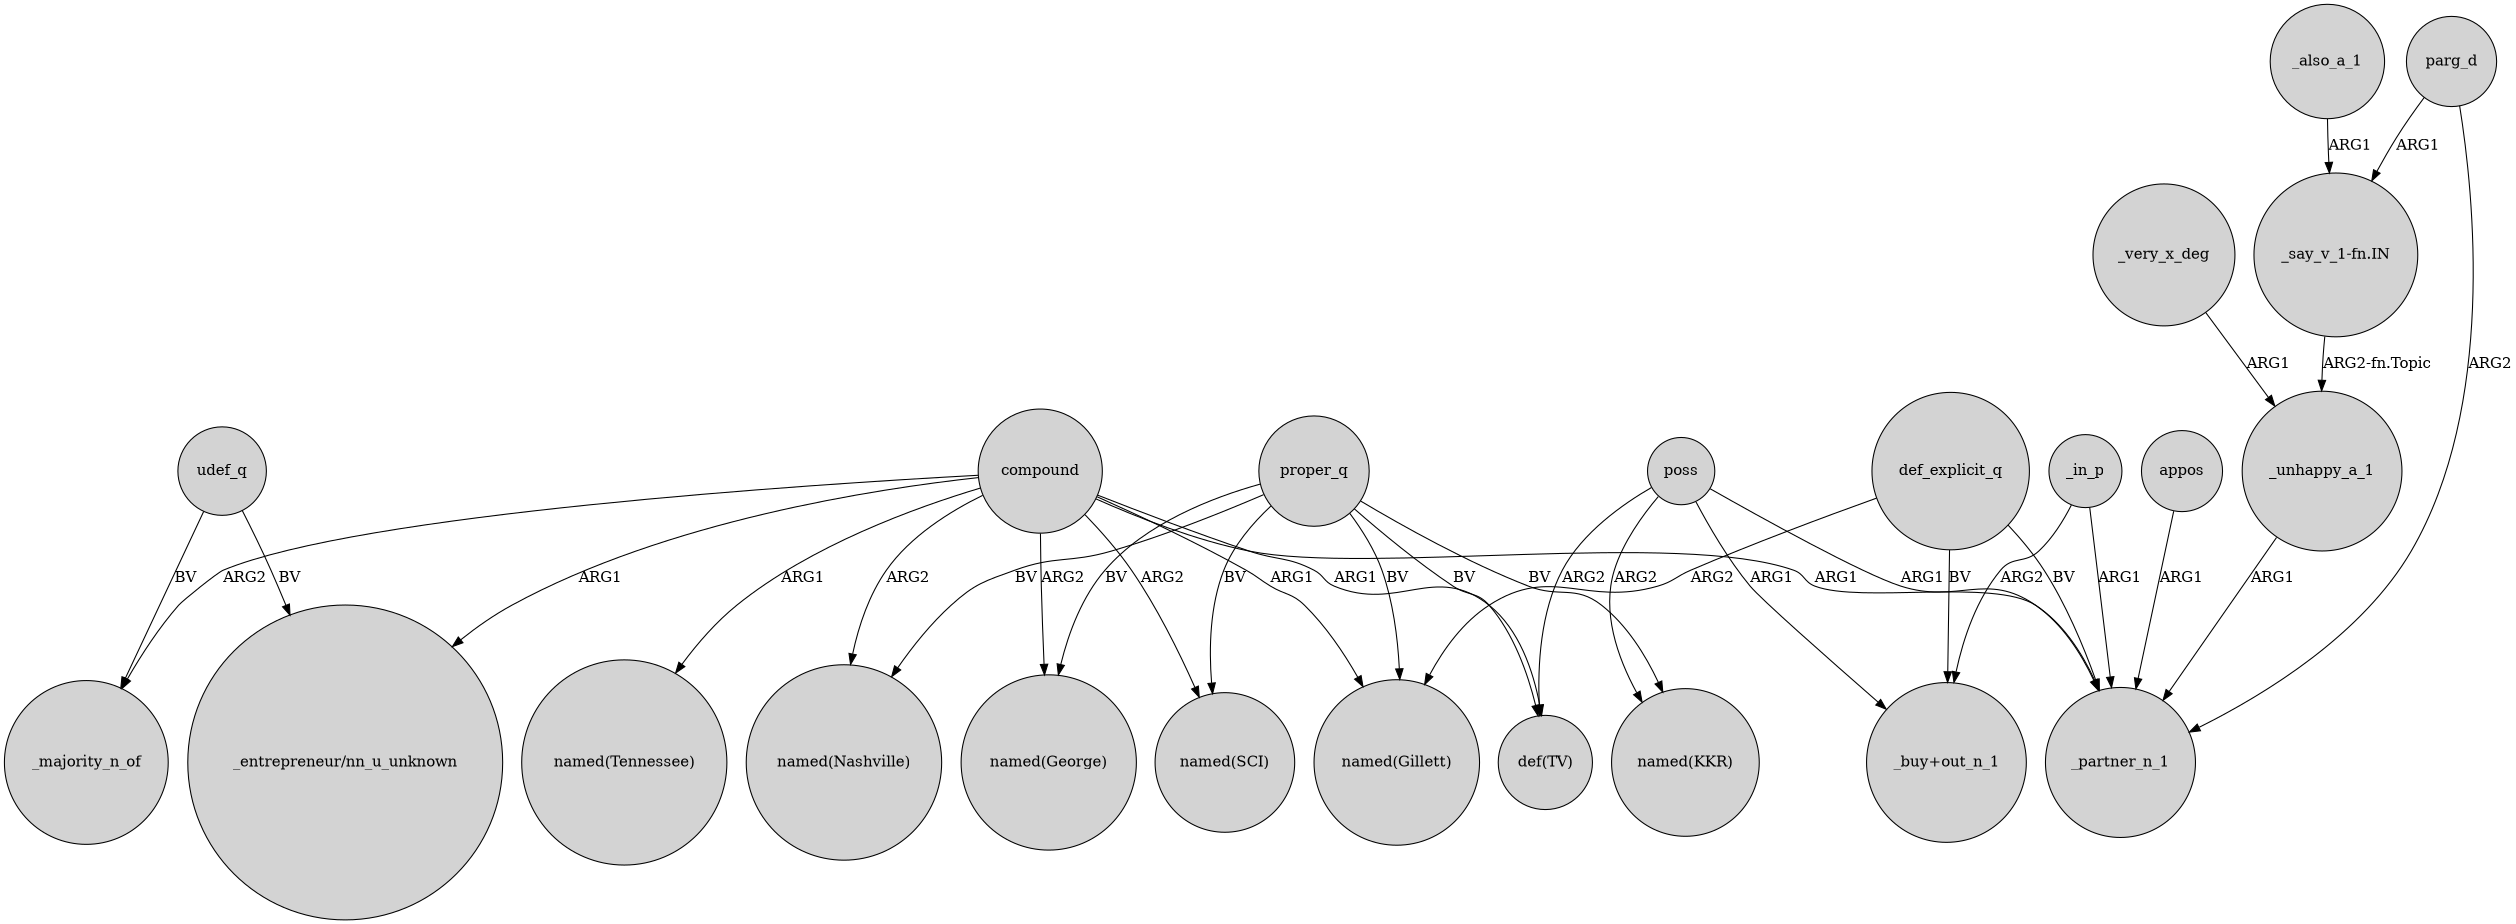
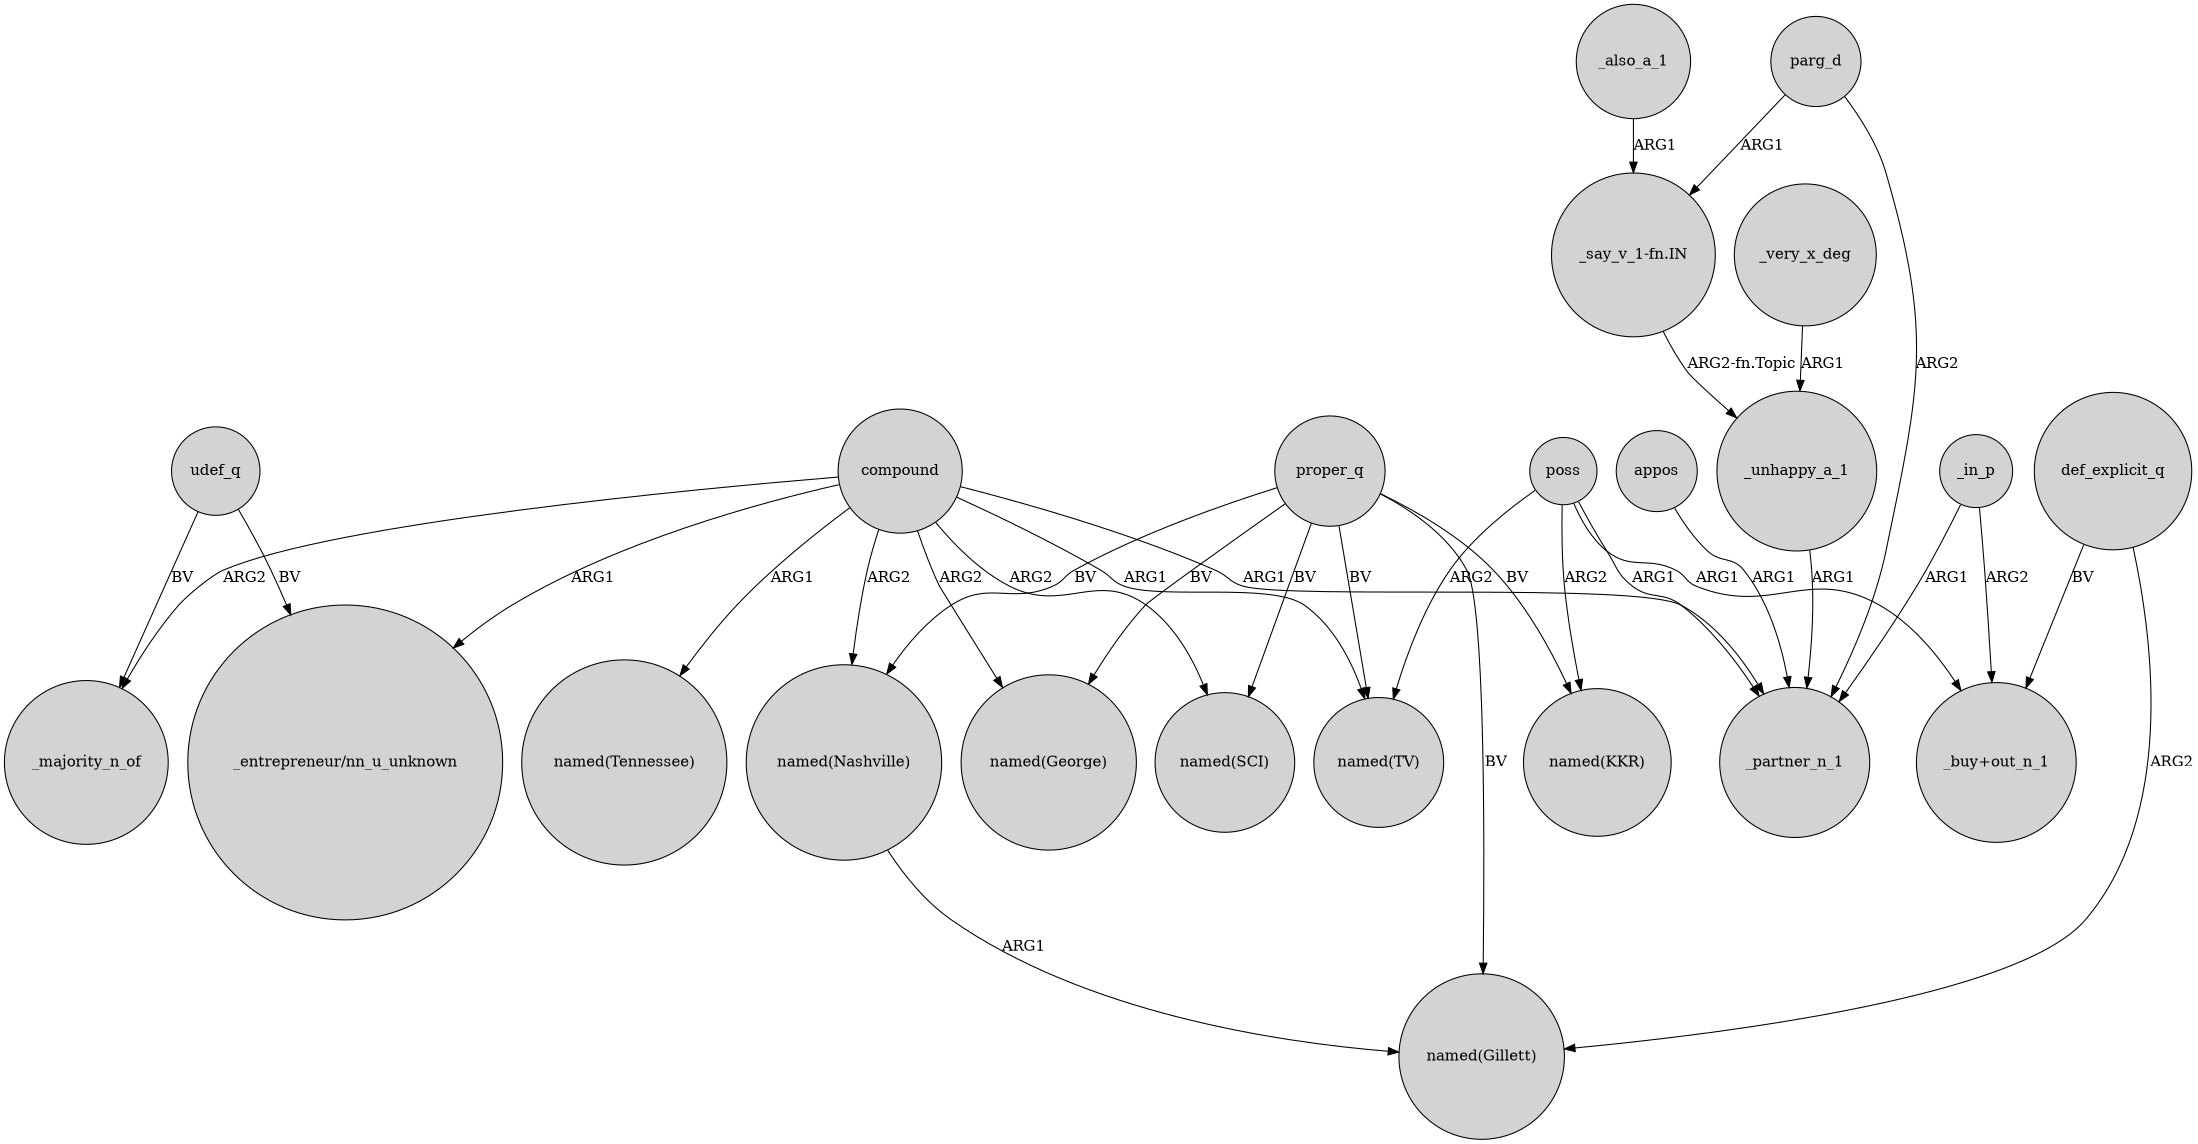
  digraph {
    node [shape=circle style=filled]
    udef_q
    "_entrepreneur/nn_u_unknown"
    _majority_n_of
    def_explicit_q
    "_buy+out_n_1"
    _partner_n_1
    "named(Gillett)"
    appos
    "_say_v_1-fn.IN"
    _unhappy_a_1
    _also_a_1
    poss
    "named(KKR)"
-   "named(TV)" [label="def(TV)"]
+   "named(TV)"
    compound
    "named(George)"
    "named(Tennessee)"
    "named(Nashville)"
    "named(SCI)"
    _very_x_deg
    proper_q
    _in_p
    parg_d
    udef_q -> "_entrepreneur/nn_u_unknown" [label=BV]
    udef_q -> _majority_n_of [label=BV]
    def_explicit_q -> "_buy+out_n_1" [label=BV]
-   def_explicit_q -> _partner_n_1 [label=BV]
    def_explicit_q -> "named(Gillett)" [label=ARG2]
    appos -> _partner_n_1 [label=ARG1]
    "_say_v_1-fn.IN" -> _unhappy_a_1 [label="ARG2-fn.Topic"]
    _unhappy_a_1 -> _partner_n_1 [label=ARG1]
    _also_a_1 -> "_say_v_1-fn.IN" [label=ARG1]
    poss -> "_buy+out_n_1" [label=ARG1]
    poss -> _partner_n_1 [label=ARG1]
    poss -> "named(KKR)" [label=ARG2]
    poss -> "named(TV)" [label=ARG2]
    compound -> "_entrepreneur/nn_u_unknown" [label=ARG1]
    compound -> _majority_n_of [label=ARG2]
    compound -> _partner_n_1 [label=ARG1]
-   compound -> "named(Gillett)" [label=ARG1]
+   "named(Nashville)" -> "named(Gillett)" [label=ARG1]
    compound -> "named(TV)" [label=ARG1]
    compound -> "named(George)" [label=ARG2]
    compound -> "named(Tennessee)" [label=ARG1]
    compound -> "named(Nashville)" [label=ARG2]
    compound -> "named(SCI)" [label=ARG2]
    _very_x_deg -> _unhappy_a_1 [label=ARG1]
    proper_q -> "named(Gillett)" [label=BV]
    proper_q -> "named(KKR)" [label=BV]
    proper_q -> "named(TV)" [label=BV]
    proper_q -> "named(George)" [label=BV]
    proper_q -> "named(Nashville)" [label=BV]
    proper_q -> "named(SCI)" [label=BV]
    _in_p -> "_buy+out_n_1" [label=ARG2]
    _in_p -> _partner_n_1 [label=ARG1]
    parg_d -> _partner_n_1 [label=ARG2]
    parg_d -> "_say_v_1-fn.IN" [label=ARG1]
  }
